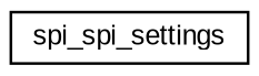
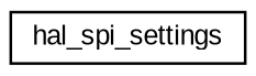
  digraph {
    rankdir=LR
    fontname="Liberation Sans"
-   n1 [color=black fillcolor=white fontname="Liberation Sans" fontsize=10 height=0.2 label=spi_spi_settings shape=record style=filled width=0.4]
+   n1 [color=black fillcolor=white fontname="Liberation Sans" fontsize=10 height=0.2 label=hal_spi_settings shape=record style=filled width=0.4]
  }
